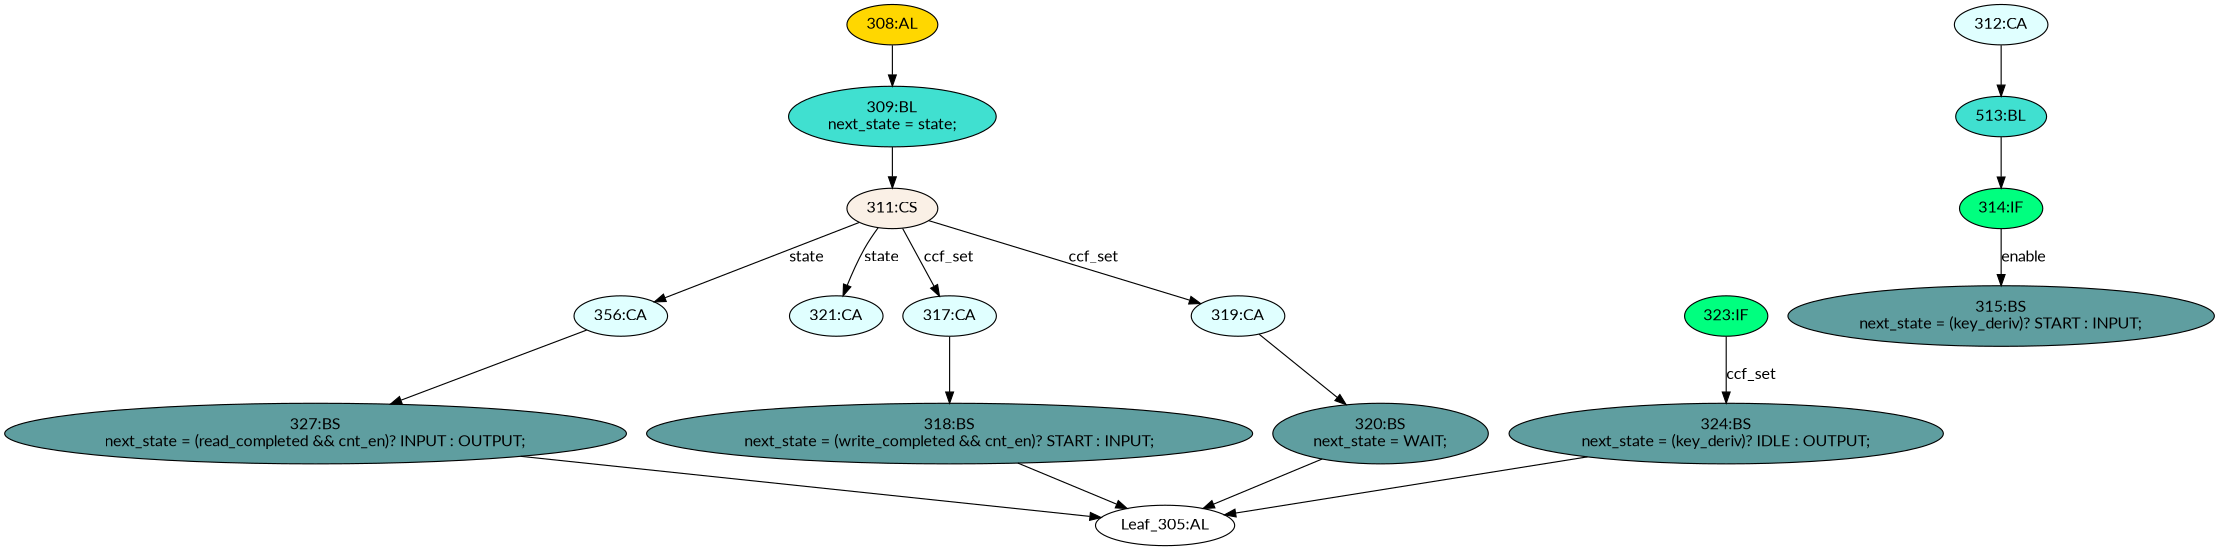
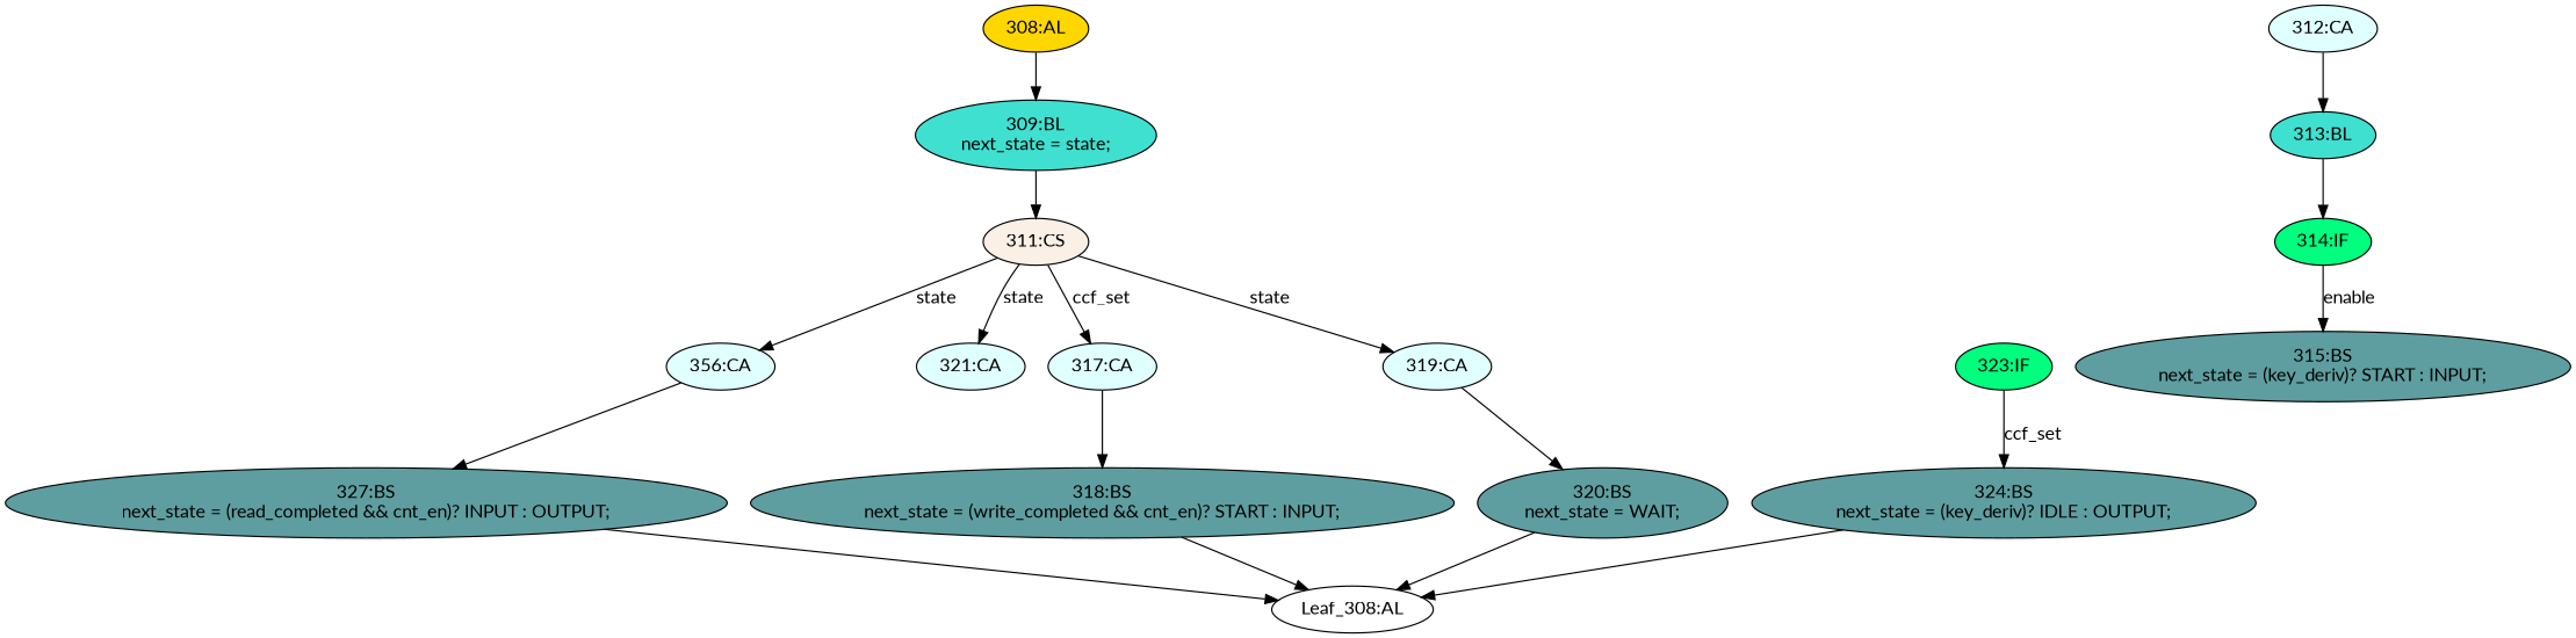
  strict digraph {
    fontname=Lato
    node [fillcolor=lightcyan fontname=Lato statements="[]" style=filled typ=Case]
    edge [cond="[]" fontname=Lato lineno=None]
    n1 [ast="<pyverilog.vparser.ast.Always object at 0x7f79abcb1c90>" clk_sens=False fillcolor=gold label="308:AL" sens="['key_deriv', 'write_completed', 'state', 'START', 'IDLE', 'read_completed', 'OUTPUT', 'INPUT', 'cnt_en', 'WAIT']" typ=Always use_var="['enable', 'ccf_set', 'key_deriv', 'write_completed', 'IDLE', 'START', 'state', 'read_completed', 'OUTPUT', 'INPUT', 'cnt_en', 'WAIT']"]
    n2 [ast="<pyverilog.vparser.ast.Block object at 0x7f79abcb1d50>" fillcolor=turquoise label="309:BL\nnext_state = state;" statements="[<pyverilog.vparser.ast.BlockingSubstitution object at 0x7f79abcb1d90>]" typ=Block]
    n3 [ast="<pyverilog.vparser.ast.CaseStatement object at 0x7f79abcb1f10>" fillcolor=linen label="311:CS" typ=CaseStatement]
    n4 [ast="<pyverilog.vparser.ast.Case object at 0x7f79abcb9b50>" label="356:CA"]
    n5 [ast="<pyverilog.vparser.ast.Case object at 0x7f79abcae2d0>" label="321:CA"]
    n6 [ast="<pyverilog.vparser.ast.Case object at 0x7f79abcb93d0>" label="317:CA"]
    n7 [ast="<pyverilog.vparser.ast.Case object at 0x7f79abcb96d0>" label="319:CA"]
    n8 [ast="<pyverilog.vparser.ast.BlockingSubstitution object at 0x7f79abcb9bd0>" fillcolor=cadetblue label="327:BS\nnext_state = (read_completed && cnt_en)? INPUT : OUTPUT;" statements="[<pyverilog.vparser.ast.BlockingSubstitution object at 0x7f79abcb9bd0>]" typ=BlockingSubstitution]
-   n9 [def_var="['next_state']" label="Leaf_305:AL" fillcolor="" statements="" style="" typ=""]
+   n9 [def_var="['next_state']" label="Leaf_308:AL" fillcolor="" statements="" style="" typ=""]
    n10 [ast="<pyverilog.vparser.ast.IfStatement object at 0x7f79abcb98d0>" fillcolor=springgreen label="323:IF" typ=IfStatement]
    n11 [ast="<pyverilog.vparser.ast.BlockingSubstitution object at 0x7f79abcb9910>" fillcolor=cadetblue label="324:BS\nnext_state = (key_deriv)? IDLE : OUTPUT;" statements="[<pyverilog.vparser.ast.BlockingSubstitution object at 0x7f79abcb9910>]" typ=BlockingSubstitution]
    n12 [ast="<pyverilog.vparser.ast.Case object at 0x7f79abcb1fd0>" label="312:CA"]
-   n13 [ast="<pyverilog.vparser.ast.Block object at 0x7f79abcb9090>" fillcolor=turquoise label="513:BL" typ=Block]
+   n13 [ast="<pyverilog.vparser.ast.Block object at 0x7f79abcb9090>" fillcolor=turquoise label="313:BL" typ=Block]
    n14 [ast="<pyverilog.vparser.ast.BlockingSubstitution object at 0x7f79abcb9450>" fillcolor=cadetblue label="318:BS\nnext_state = (write_completed && cnt_en)? START : INPUT;" statements="[<pyverilog.vparser.ast.BlockingSubstitution object at 0x7f79abcb9450>]" typ=BlockingSubstitution]
    n15 [ast="<pyverilog.vparser.ast.BlockingSubstitution object at 0x7f79abcb9750>" fillcolor=cadetblue label="320:BS\nnext_state = WAIT;" statements="[<pyverilog.vparser.ast.BlockingSubstitution object at 0x7f79abcb9750>]" typ=BlockingSubstitution]
    n16 [ast="<pyverilog.vparser.ast.IfStatement object at 0x7f79abcb90d0>" fillcolor=springgreen label="314:IF" typ=IfStatement]
    n17 [ast="<pyverilog.vparser.ast.BlockingSubstitution object at 0x7f79abcb9190>" fillcolor=cadetblue label="315:BS\nnext_state = (key_deriv)? START : INPUT;" statements="[<pyverilog.vparser.ast.BlockingSubstitution object at 0x7f79abcb9190>]" typ=BlockingSubstitution]
    n1 -> n2
    n2 -> n3
    n3 -> n4 [cond="['state']" label=state lineno=311]
    n3 -> n5 [cond="['state']" label=state lineno=311]
    n3 -> n6 [cond="['state']" label=ccf_set lineno=311]
-   n3 -> n7 [cond="['state']" label=ccf_set lineno=311]
+   n3 -> n7 [cond="['state']" label=state lineno=311]
    n4 -> n8
    n6 -> n14
    n7 -> n15
    n8 -> n9
    n10 -> n11 [cond="['ccf_set']" label=ccf_set lineno=323]
    n11 -> n9
    n12 -> n13
    n13 -> n16
    n14 -> n9
    n15 -> n9
    n16 -> n17 [cond="['enable']" label=enable lineno=314]
  }
